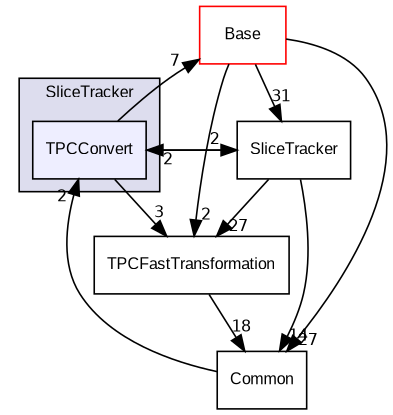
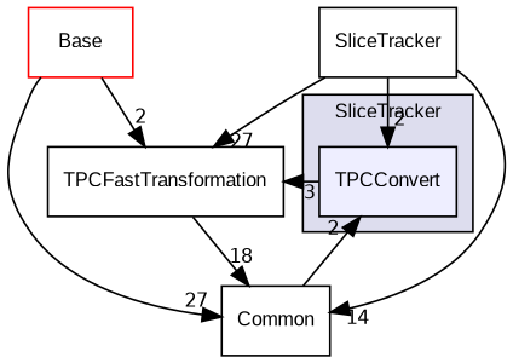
  digraph {
    compound=true
    fontname="Liberation Sans"
    node [fontname="Liberation Sans" fontsize=10 shape=box]
    edge [fontname="Liberation Sans" headlabel=2 labeldistance=1.5 labelfontname=Helvetica labelfontsize=10]
    n1 [fillcolor="#eeeeff" label=TPCConvert pencolor=black style=filled]
    n2 [label=TPCFastTransformation]
    n3 [color=red label=Base]
    n4 [label=SliceTracker]
    n5 [label=Common]
    subgraph cluster_1 {
      bgcolor="#ddddee"
      fontsize=10
      label=SliceTracker
      pencolor=black
      n1
    }
    n1 -> n2 [headlabel=3]
-   n1 -> n3 [headlabel=7]
-   n1 -> n4
    n2 -> n5 [headlabel=18]
    n3 -> n2
-   n3 -> n4 [headlabel=31]
    n3 -> n5 [headlabel=27]
    n4 -> n1
    n4 -> n2 [headlabel=27]
    n4 -> n5 [headlabel=14]
    n5 -> n1
  }
